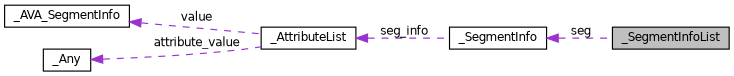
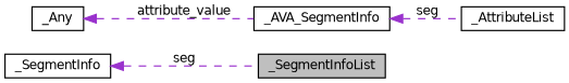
  digraph {
    rankdir=LR
    node [color=black fillcolor=white fontname=Helvetica fontsize=10 shape=record style=filled]
    edge [color=darkorchid3 dir=back fontname=Helvetica fontsize=10 labelfontname=Helvetica labelfontsize=10 style=dashed]
    n1 [fillcolor=grey75 fontcolor=black height=0.2 label=_SegmentInfoList width=0.4]
    n2 [height=0.2 label=_SegmentInfo width=0.4]
    n3 [height=0.2 label=_AttributeList width=0.4]
    n4 [height=0.2 label=_AVA_SegmentInfo width=0.4]
    n5 [height=0.2 label=_Any width=0.4]
    n2 -> n1 [label=" seg"]
-   n3 -> n2 [label=" seg_info"]
-   n4 -> n3 [label=" value"]
-   n5 -> n3 [label=" attribute_value"]
+   n4 -> n3 [label=" seg"]
+   n5 -> n4 [label=" attribute_value"]
  }
